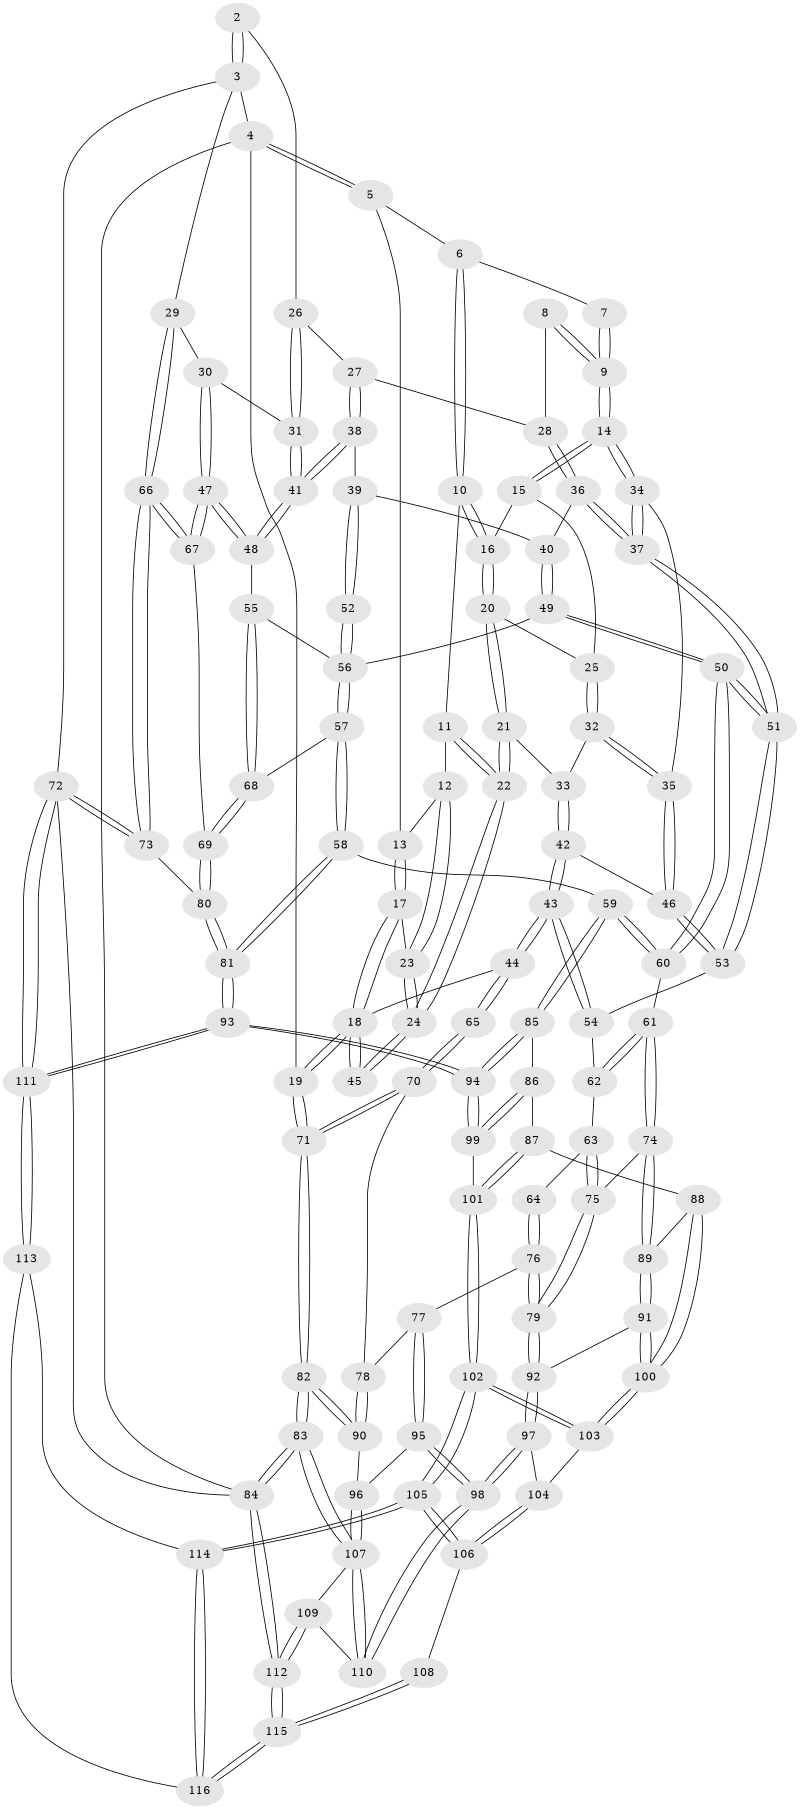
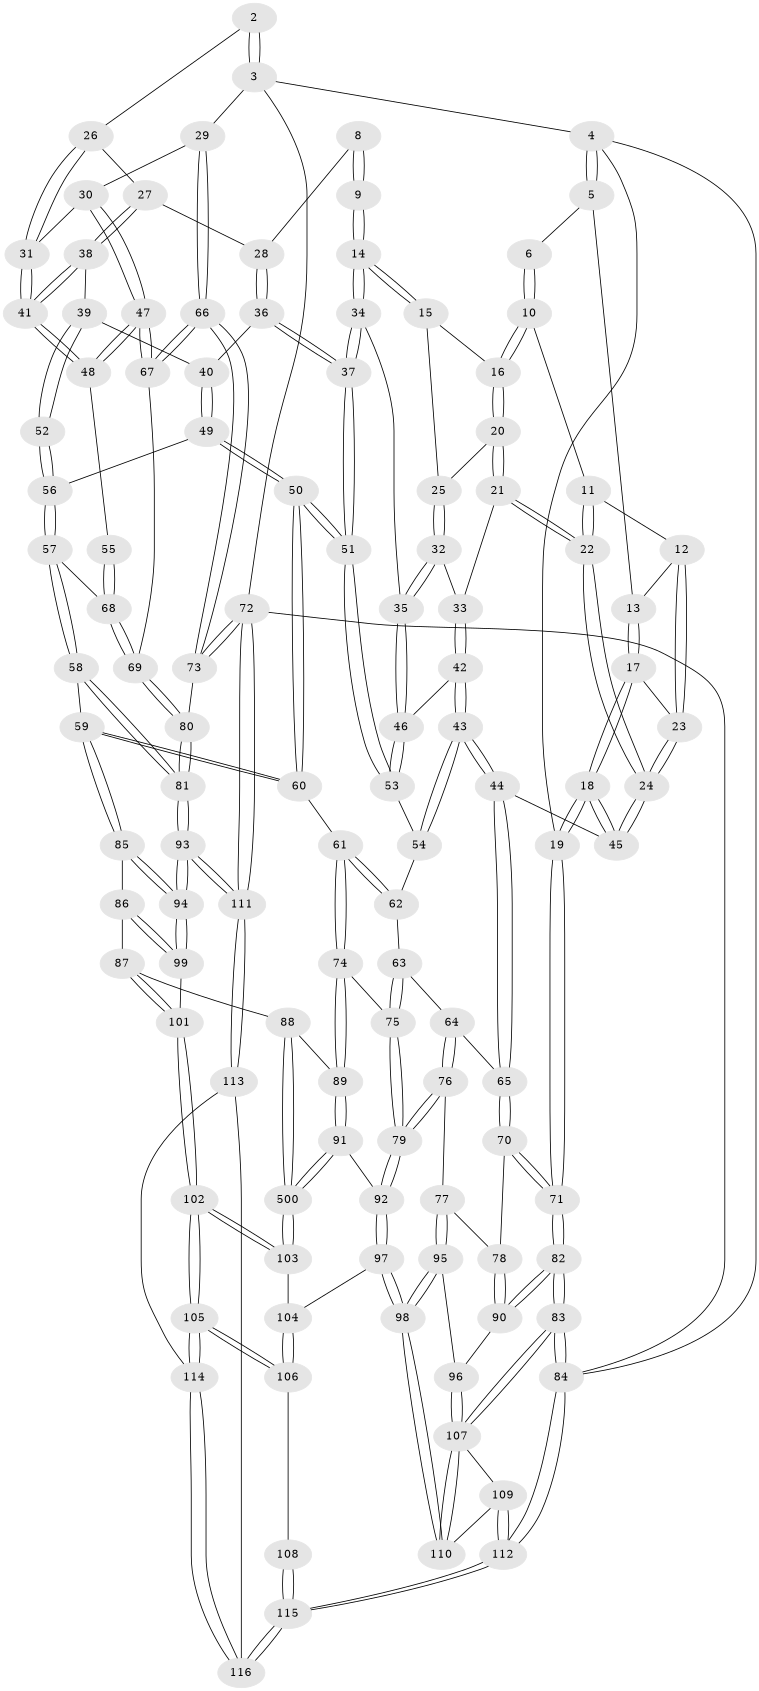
  graph {
    node [color=gray90 style=filled]
    2
    3
    26
    8
    9
    28
    4
    29
    72
    27
    31
    5
    19
    84
    30
    66
    73
    111
    6
    13
    71
    112
-   7
    10
    17
    11
    16
    14
    36
    15
    34
    12
    22
    20
    23
    24
    18
    25
    35
    37
    32
    21
    45
    82
    33
    42
    38
    41
    39
    40
    47
    67
    48
    46
    43
    51
    53
    49
    52
    56
    50
    55
    44
    54
    65
    62
    70
    69
    68
    60
    61
    57
    63
    58
    59
    81
    85
    93
    86
    94
    74
    75
    89
    64
    76
    79
    77
    78
    80
    90
    83
    113
    91
    92
    95
    96
    98
    97
    107
    110
    109
    115
    87
    99
    88
    101
-   100
+   100 [label=500]
    102
    103
    104
    106
    105
    114
    108
    116
    2 -- 3
    2 -- 3
    2 -- 26
    3 -- 4
    3 -- 29
    3 -- 72
    26 -- 27
    26 -- 31
    26 -- 31
    8 -- 9
    8 -- 9
    8 -- 28
    9 -- 14
    9 -- 14
    28 -- 36
    28 -- 36
    4 -- 5
    4 -- 5
    4 -- 19
    4 -- 84
    29 -- 30
    29 -- 66
    29 -- 66
    72 -- 84
    72 -- 73
    72 -- 73
    72 -- 111
    72 -- 111
    27 -- 28
    27 -- 38
    27 -- 38
    31 -- 41
    31 -- 41
    5 -- 6
    5 -- 13
    19 -- 71
    19 -- 71
    84 -- 112
    84 -- 112
    30 -- 31
    30 -- 47
    30 -- 47
    66 -- 73
    66 -- 73
    66 -- 67
    66 -- 67
    73 -- 80
    111 -- 113
    111 -- 113
-   6 -- 7
    6 -- 10
    6 -- 10
    13 -- 17
    13 -- 17
    71 -- 82
    71 -- 82
    112 -- 115
    112 -- 115
-   7 -- 9
-   7 -- 9
    10 -- 11
    10 -- 16
    10 -- 16
    17 -- 23
    17 -- 18
    17 -- 18
    11 -- 12
    11 -- 22
    11 -- 22
    16 -- 20
    16 -- 20
    14 -- 15
    14 -- 15
    14 -- 34
    14 -- 34
    36 -- 37
    36 -- 37
    36 -- 40
    15 -- 16
    15 -- 25
    34 -- 35
    34 -- 37
    34 -- 37
    12 -- 13
    12 -- 23
    12 -- 23
    22 -- 24
    22 -- 24
    20 -- 25
    20 -- 21
    20 -- 21
    23 -- 24
    23 -- 24
    24 -- 45
    24 -- 45
    18 -- 19
    18 -- 19
    18 -- 45
    18 -- 45
    25 -- 32
    25 -- 32
    35 -- 46
    35 -- 46
    37 -- 51
    37 -- 51
    32 -- 35
    32 -- 35
    32 -- 33
    21 -- 22
    21 -- 22
    21 -- 33
    82 -- 90
    82 -- 90
    82 -- 83
    82 -- 83
    33 -- 42
    33 -- 42
    42 -- 46
    42 -- 43
    42 -- 43
    38 -- 41
    38 -- 41
    38 -- 39
    41 -- 48
    41 -- 48
    39 -- 40
    39 -- 52
    39 -- 52
    40 -- 49
    40 -- 49
    47 -- 67
    47 -- 67
    47 -- 48
    47 -- 48
    67 -- 69
    48 -- 55
    46 -- 53
    46 -- 53
    43 -- 44
    43 -- 44
    43 -- 54
    43 -- 54
    51 -- 53
    51 -- 53
    53 -- 54
    49 -- 56
    49 -- 50
    49 -- 50
    52 -- 56
    52 -- 56
    56 -- 57
    56 -- 57
    50 -- 51
    50 -- 51
    50 -- 60
    50 -- 60
-   55 -- 56
    55 -- 68
    55 -- 68
-   44 -- 18
+   44 -- 45
    44 -- 65
    44 -- 65
    54 -- 62
    65 -- 70
    65 -- 70
    62 -- 63
    70 -- 71
    70 -- 71
    70 -- 78
    69 -- 80
    69 -- 80
    68 -- 69
    68 -- 69
    60 -- 61
    61 -- 62
    61 -- 62
    61 -- 74
    61 -- 74
    57 -- 68
    57 -- 58
    57 -- 58
    63 -- 75
    63 -- 75
    63 -- 64
    58 -- 59
    58 -- 81
    58 -- 81
    59 -- 60
    59 -- 60
    59 -- 85
    59 -- 85
    81 -- 93
    81 -- 93
    85 -- 86
    85 -- 94
    85 -- 94
    93 -- 111
    93 -- 111
    93 -- 94
    93 -- 94
    86 -- 87
    86 -- 99
    86 -- 99
    94 -- 99
    94 -- 99
    74 -- 75
    74 -- 89
    74 -- 89
    75 -- 79
    75 -- 79
    89 -- 91
    89 -- 91
+   64 -- 65
    64 -- 76
    64 -- 76
    76 -- 79
    76 -- 79
    76 -- 77
    79 -- 92
    79 -- 92
    77 -- 78
    77 -- 95
    77 -- 95
    78 -- 90
    78 -- 90
    80 -- 81
    80 -- 81
    90 -- 96
    83 -- 84
    83 -- 84
    83 -- 107
    83 -- 107
    113 -- 114
    113 -- 116
    91 -- 92
    91 -- 100
    91 -- 100
    92 -- 97
    92 -- 97
    95 -- 96
    95 -- 98
    95 -- 98
    96 -- 107
    96 -- 107
    98 -- 110
    98 -- 110
    97 -- 98
    97 -- 98
    97 -- 104
    107 -- 110
    107 -- 110
    107 -- 109
    109 -- 112
    109 -- 112
    109 -- 110
    115 -- 116
    115 -- 116
    87 -- 88
    87 -- 101
    87 -- 101
    99 -- 101
    88 -- 89
    88 -- 100
    88 -- 100
    101 -- 102
    101 -- 102
    100 -- 103
    100 -- 103
    102 -- 103
    102 -- 103
    102 -- 105
    102 -- 105
    103 -- 104
    104 -- 106
    104 -- 106
    106 -- 108
    105 -- 106
    105 -- 106
    105 -- 114
    105 -- 114
    114 -- 116
    114 -- 116
    108 -- 115
    108 -- 115
  }
